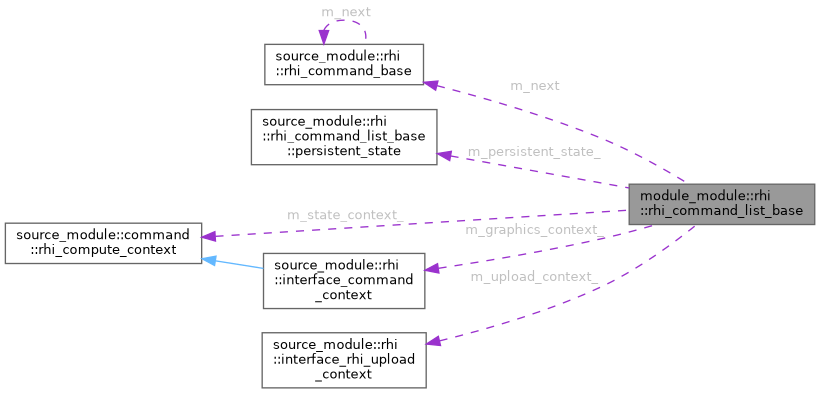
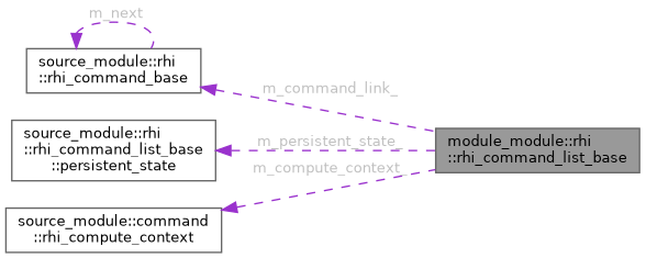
  digraph {
    rankdir=LR
    node [color=gray40 fillcolor=white fontname=Helvetica fontsize=10 shape=box style=filled]
    edge [color=darkorchid3 dir=back fontcolor=grey fontname=Helvetica fontsize=10 labelfontname=Helvetica labelfontsize=10 style=dashed]
    n1 [fillcolor=grey60 fontcolor=black height=0.2 label="module_module::rhi\l::rhi_command_list_base" width=0.4]
    n2 [height=0.2 label="source_module::rhi\l::rhi_command_base" width=0.4]
    n3 [height=0.2 label="source_module::rhi\l::rhi_command_list_base\l::persistent_state" width=0.4]
-   n4 [height=0.2 label="source_module::rhi\l::interface_command\l_context" width=0.4]
    n5 [height=0.2 label="source_module::command\l::rhi_compute_context" width=0.4]
-   n6 [height=0.2 label="source_module::rhi\l::interface_rhi_upload\l_context" width=0.4]
-   n2 -> n1 [label=" m_next"]
+   n2 -> n1 [label=" m_command_link_"]
    n2 -> n2 [label=" m_next"]
    n3 -> n1 [label=" m_persistent_state_"]
-   n4 -> n1 [label=" m_graphics_context_"]
-   n5 -> n1 [label=" m_state_context_"]
-   n5 -> n4 [color=steelblue1 style=solid fontcolor=""]
-   n6 -> n1 [label=" m_upload_context_"]
+   n5 -> n1 [label=" m_compute_context_"]
  }
